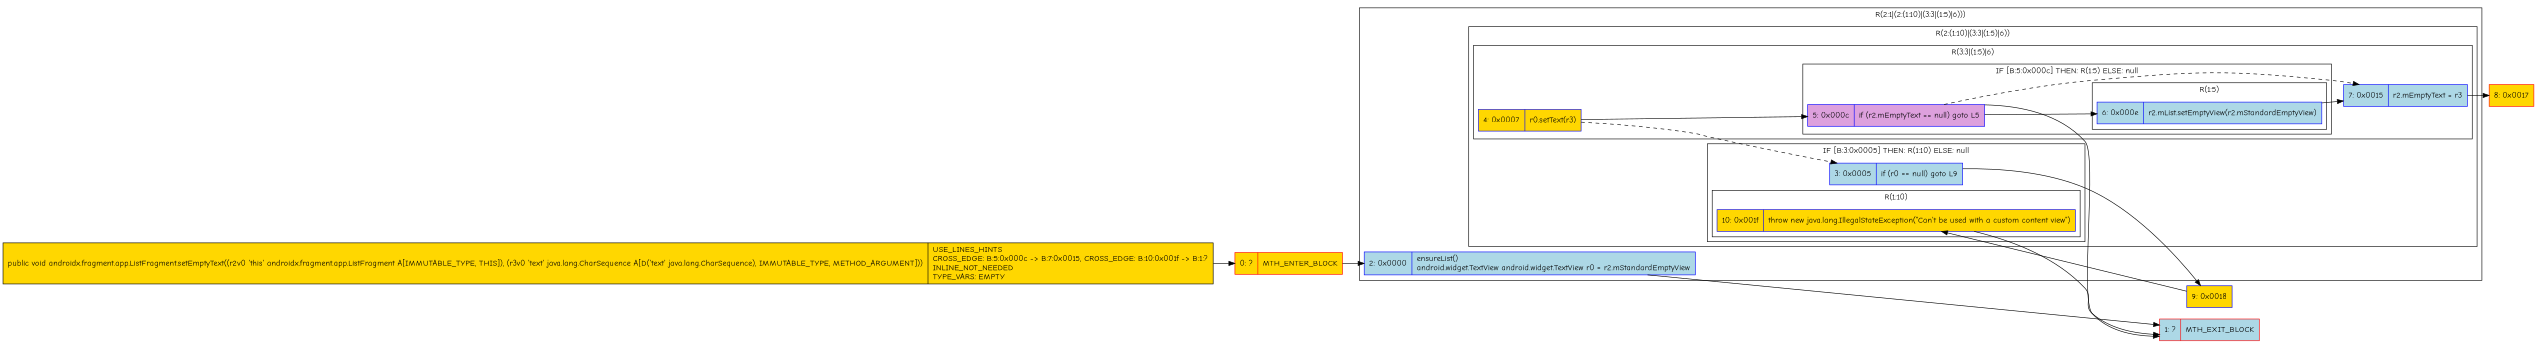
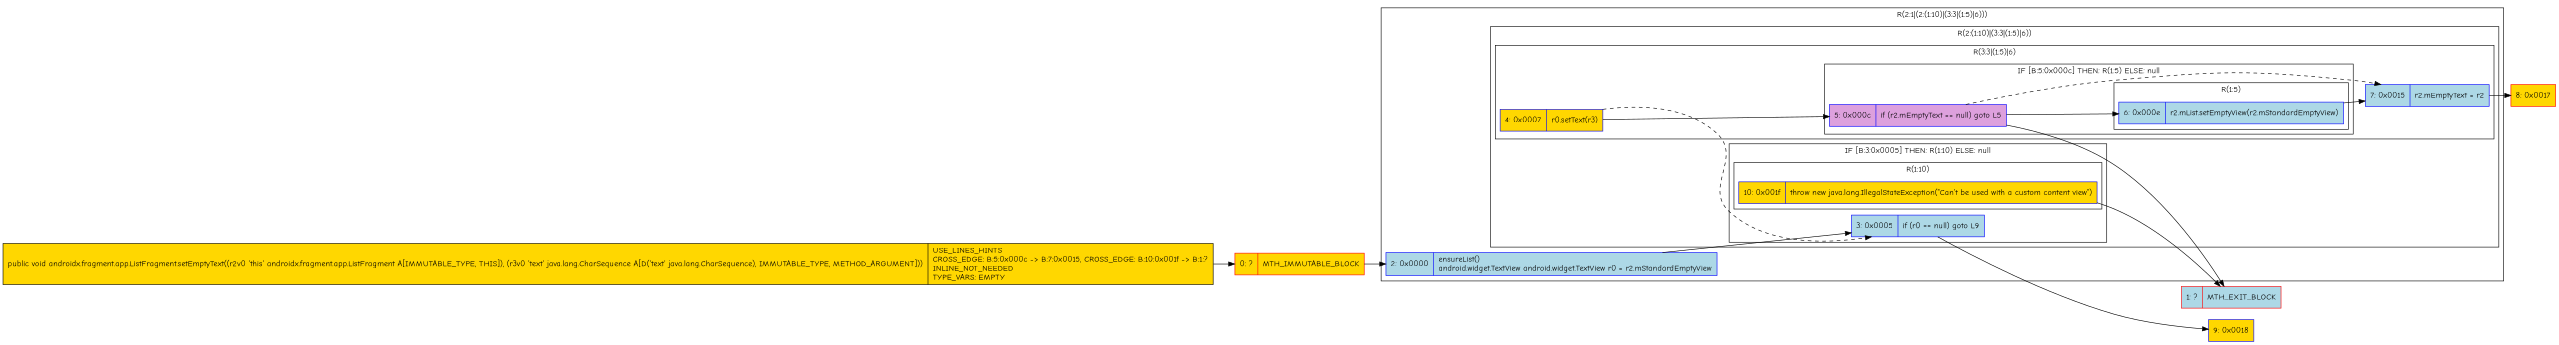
  digraph {
    fontname="Comic Neue"
    rankdir=LR
    node [color=blue fillcolor=gold fontname="Comic Neue" shape=record style=filled]
    edge [fontname="Comic Neue"]
    n1 [label="{10\:\ 0x001f|throw new java.lang.IllegalStateException(\"Can't be used with a custom content view\")\l}"]
    n2 [fillcolor=lightblue label="{3\:\ 0x0005|if (r0 == null) goto L9\l}"]
    n3 [fillcolor=lightblue label="{6\:\ 0x000e|r2.mList.setEmptyView(r2.mStandardEmptyView)\l}"]
    n4 [fillcolor=plum label="{5\:\ 0x000c|if (r2.mEmptyText == null) goto L5\l}"]
    n5 [label="{4\:\ 0x0007|r0.setText(r3)\l}"]
-   n6 [fillcolor=lightblue label="{7\:\ 0x0015|r2.mEmptyText = r3\l}"]
+   n6 [fillcolor=lightblue label="{7\:\ 0x0015|r2.mEmptyText = r2\l}"]
    n7 [fillcolor=lightblue label="{2\:\ 0x0000|ensureList()\landroid.widget.TextView android.widget.TextView r0 = r2.mStandardEmptyView\l}"]
    n8 [color=red fillcolor=lightblue label="{1\:\ ?|MTH_EXIT_BLOCK\l}"]
    n9 [label="{9\:\ 0x0018}"]
    n10 [color=red label="{8\:\ 0x0017}"]
-   n11 [color=red label="{0\:\ ?|MTH_ENTER_BLOCK\l}"]
+   n11 [color=red label="{0\:\ ?|MTH_IMMUTABLE_BLOCK\l}"]
    n12 [label="{public void androidx.fragment.app.ListFragment.setEmptyText((r2v0 'this' androidx.fragment.app.ListFragment A[IMMUTABLE_TYPE, THIS]), (r3v0 'text' java.lang.CharSequence A[D('text' java.lang.CharSequence), IMMUTABLE_TYPE, METHOD_ARGUMENT]))  | USE_LINES_HINTS\lCROSS_EDGE: B:5:0x000c \-\> B:7:0x0015, CROSS_EDGE: B:10:0x001f \-\> B:1:?\lINLINE_NOT_NEEDED\lTYPE_VARS: EMPTY\l}" color=""]
    subgraph cluster_1 {
      label="R(2:1|(2:(1:10)|(3:3|(1:5)|6)))"
      n7
      subgraph cluster_2 {
        label="R(2:(1:10)|(3:3|(1:5)|6))"
        subgraph cluster_3 {
          label="IF [B:3:0x0005] THEN: R(1:10) ELSE: null"
          n2
          subgraph cluster_4 {
            label="R(1:10)"
            n1
          }
        }
        subgraph cluster_5 {
          label="R(3:3|(1:5)|6)"
          n5
          n6
          subgraph cluster_6 {
            label="IF [B:5:0x000c] THEN: R(1:5) ELSE: null"
            n4
            subgraph cluster_7 {
              label="R(1:5)"
              n3
            }
          }
        }
      }
    }
    n1 -> n8
    n2 -> n9
    n3 -> n6
    n4 -> n3
    n4 -> n6 [style=dashed]
    n4 -> n8
    n5 -> n2 [style=dashed]
    n5 -> n4
    n6 -> n10
-   n7 -> n8
-   n9 -> n1
+   n7 -> n2
    n11 -> n7
    n12 -> n11
  }
